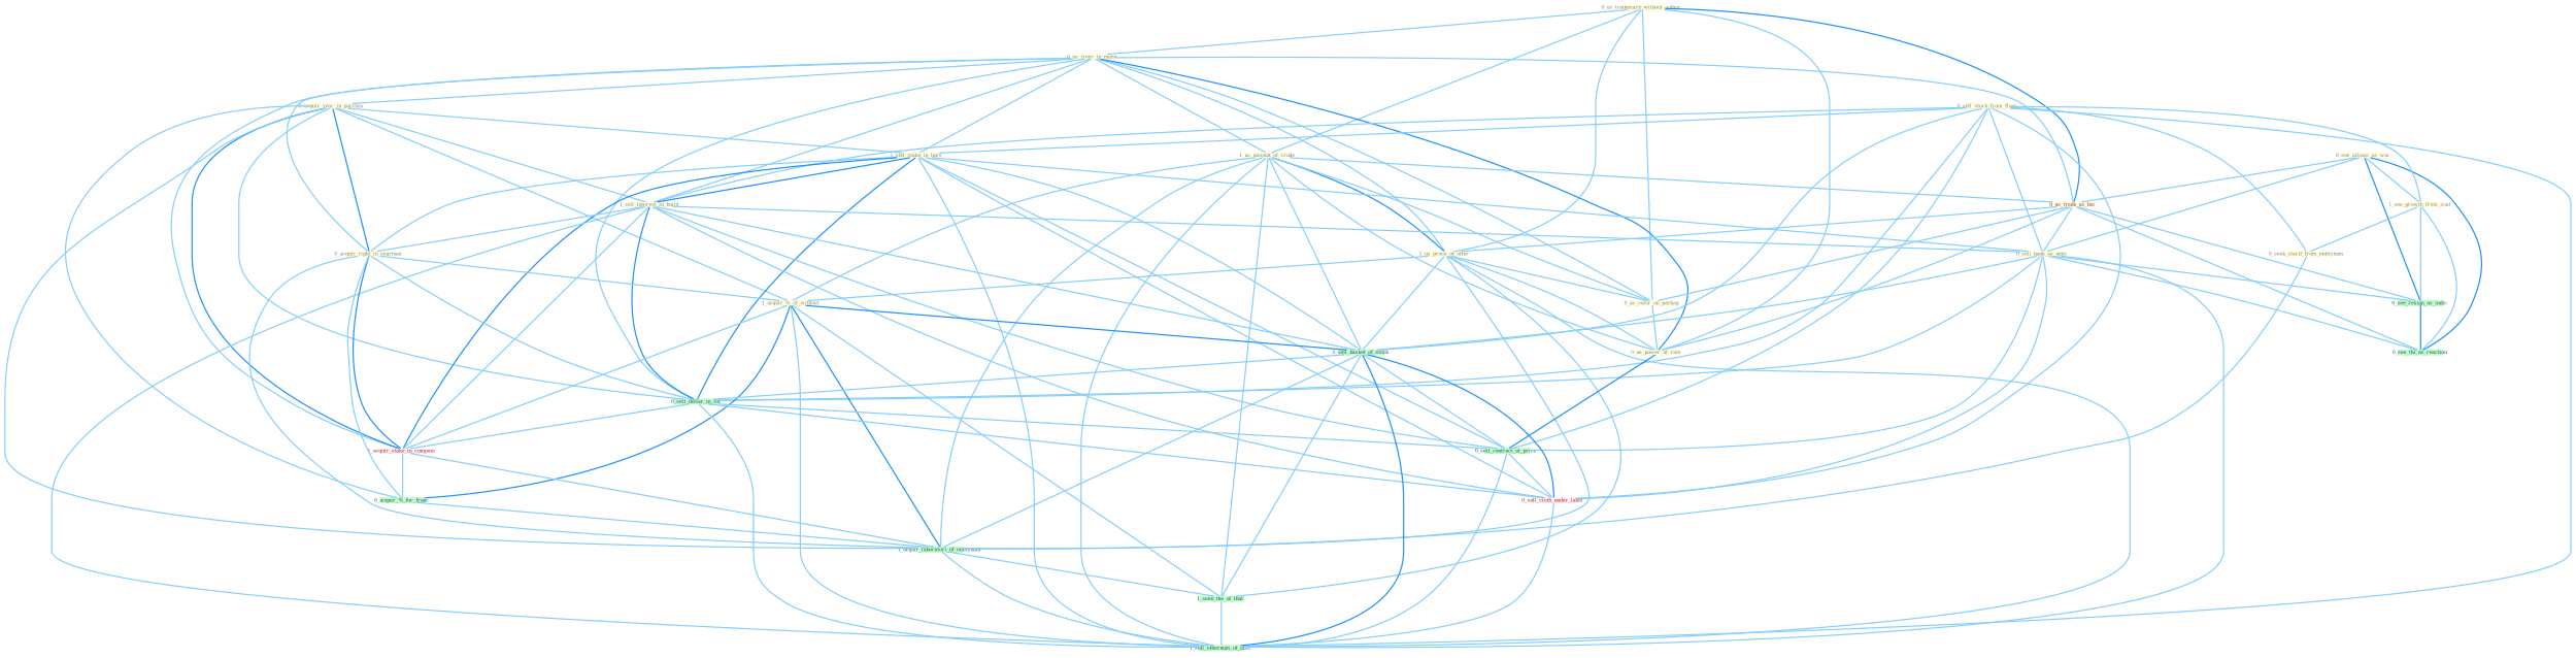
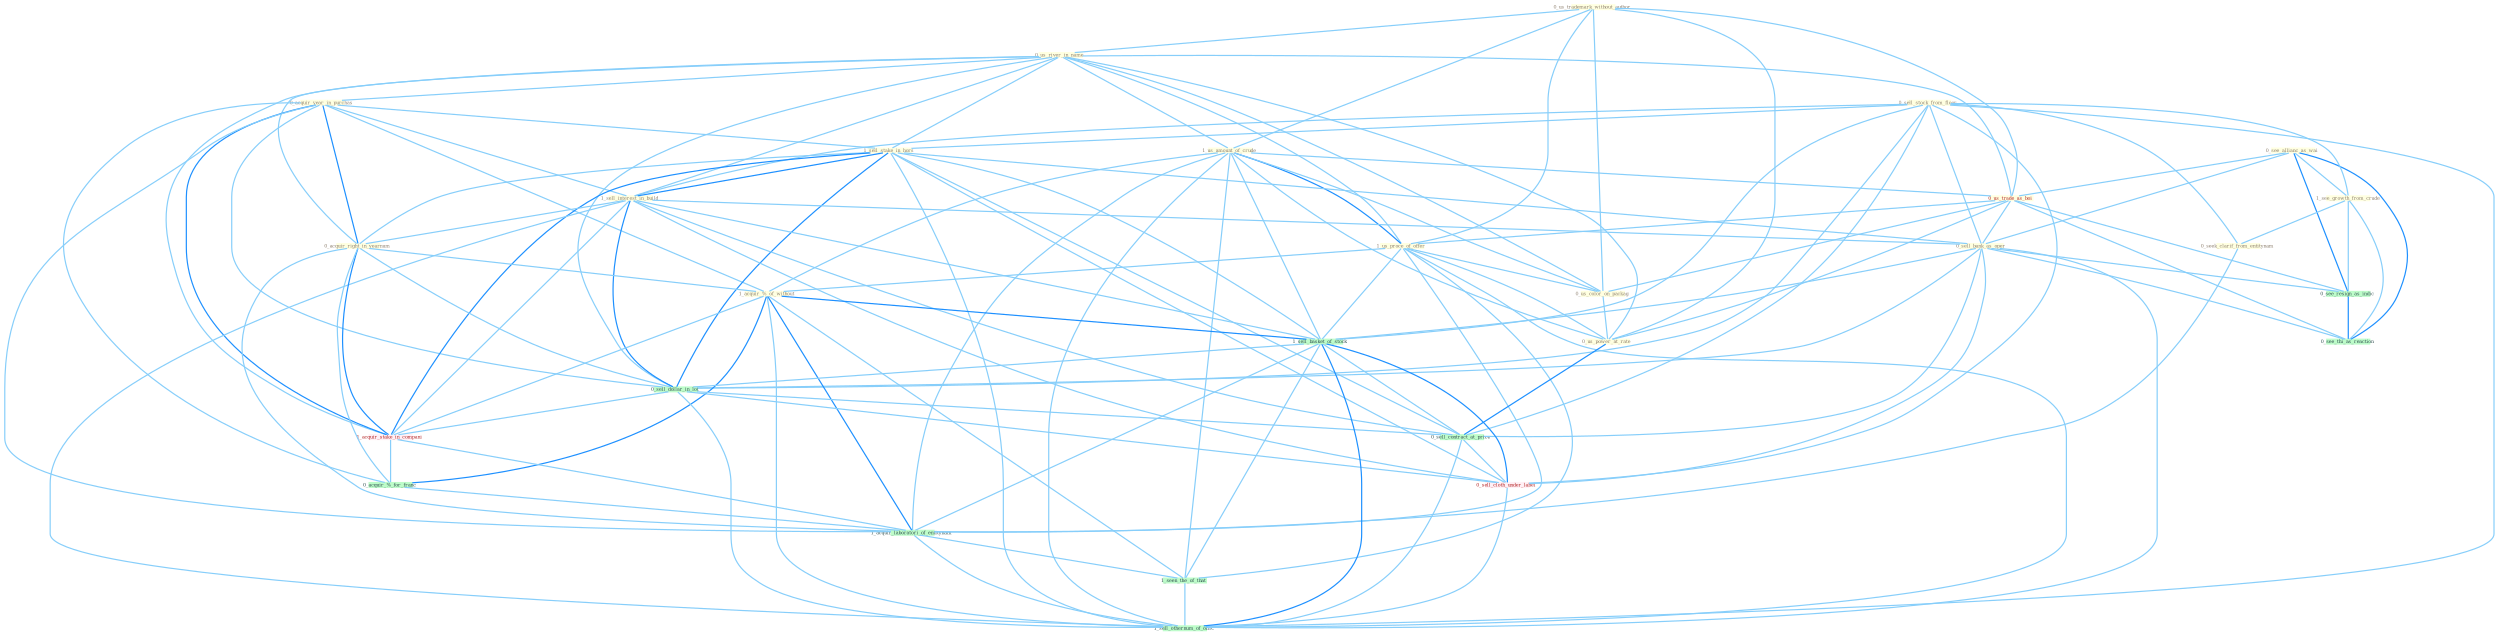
  graph {
    node [color="#ffffe0" fixedsize=true fontcolor="#8b7d6b" fontsize=4 shape=polygon style=filled]
    edge [color="#87cefa" w=1]
    "0_us_trademark_without_author " [height=.06 width=.5]
    "0_us_river_in_name " [height=.06 width=.5]
    "0_see_allianc_as_wai " [height=.06 width=.5]
    "0_sell_stock_from_floor " [height=.06 width=.5]
-   "1_see_growth_from_coat " [height=.06 width=.5]
+   "1_see_growth_from_coat " [height=.06 width=.5 label="1_see_growth_from_crude"]
    "1_us_amount_of_crude " [height=.06 width=.5]
    "0_acquir_year_in_purchas " [height=.06 width=.5]
    "1_sell_stake_in_hors " [height=.06 width=.5]
    "1_sell_interest_in_build " [height=.06 width=.5]
    "0_us_trade_as_boi " [fontcolor="#b22222" height=.06 width=.5]
    "0_sell_bank_as_oper " [height=.06 width=.5]
    "0_seek_clarif_from_entitynam " [height=.06 width=.5]
    "0_acquir_right_in_yearnum " [height=.06 width=.5]
    "1_us_proce_of_offer " [height=.06 width=.5]
    "0_us_color_on_packag " [height=.06 width=.5]
    n16 [height=.06 label="1_acquir_%_of_without" width=.5]
    "0_us_power_at_rate " [height=.06 width=.5]
    "1_acquir_stake_in_compani " [color="#fff0f5" fontcolor="#b22222" height=.06 width=.5]
    "0_sell_cloth_under_label " [color="#fff0f5" fontcolor="#b22222" height=.06 width=.5]
    "0_sell_dollar_in_lot " [color="#BDFCC9" fontcolor="#2f4f4f" height=.06 width=.5]
    "0_see_resign_as_indic " [color="#BDFCC9" fontcolor="#2f4f4f" height=.06 width=.5]
    "0_see_thi_as_reaction " [color="#BDFCC9" fontcolor="#2f4f4f" height=.06 width=.5]
    "1_sell_basket_of_stock " [color="#BDFCC9" fontcolor="#2f4f4f" height=.06 width=.5]
    "0_sell_contract_at_price " [color="#BDFCC9" fontcolor="#2f4f4f" height=.06 width=.5]
    "1_sell_othernum_of_offic " [color="#BDFCC9" fontcolor="#2f4f4f" height=.06 width=.5]
    "1_acquir_laboratori_of_entitynam " [color="#BDFCC9" fontcolor="#2f4f4f" height=.06 width=.5]
    "1_seen_the_of_that " [color="#BDFCC9" fontcolor="#2f4f4f" height=.06 width=.5]
    "0_acquir_%_for_franc " [color="#BDFCC9" fontcolor="#2f4f4f" height=.06 width=.5]
    subgraph sub_1 {
      "0_us_trademark_without_author "
      "0_us_river_in_name "
      "0_see_allianc_as_wai "
      "0_sell_stock_from_floor "
      "1_see_growth_from_coat "
      "1_us_amount_of_crude "
      "0_acquir_year_in_purchas "
      "1_sell_stake_in_hors "
      "1_sell_interest_in_build "
      "0_us_trade_as_boi "
      "0_sell_bank_as_oper "
      "0_seek_clarif_from_entitynam "
      "0_acquir_right_in_yearnum "
      "1_us_proce_of_offer "
      "0_us_color_on_packag "
      n16
      "0_us_power_at_rate "
    }
    subgraph sub_2 {
      "1_acquir_stake_in_compani "
      "0_sell_cloth_under_label "
    }
    "0_us_trademark_without_author " -- "0_us_river_in_name "
    "0_us_trademark_without_author " -- "1_us_amount_of_crude "
-   "0_us_trademark_without_author " -- "0_us_trade_as_boi " [color="#1e90ff"]
+   "0_us_trademark_without_author " -- "0_us_trade_as_boi "
    "0_us_trademark_without_author " -- "1_us_proce_of_offer "
    "0_us_trademark_without_author " -- "0_us_color_on_packag "
    "0_us_trademark_without_author " -- "0_us_power_at_rate "
    "0_us_river_in_name " -- "1_us_amount_of_crude "
    "0_us_river_in_name " -- "0_acquir_year_in_purchas "
    "0_us_river_in_name " -- "1_sell_stake_in_hors "
    "0_us_river_in_name " -- "1_sell_interest_in_build "
    "0_us_river_in_name " -- "0_us_trade_as_boi "
    "0_us_river_in_name " -- "0_acquir_right_in_yearnum "
    "0_us_river_in_name " -- "1_us_proce_of_offer "
    "0_us_river_in_name " -- "0_us_color_on_packag "
-   "0_us_river_in_name " -- "0_us_power_at_rate " [color="#1e90ff"]
+   "0_us_river_in_name " -- "0_us_power_at_rate "
    "0_us_river_in_name " -- "1_acquir_stake_in_compani "
    "0_us_river_in_name " -- "0_sell_dollar_in_lot "
    "0_see_allianc_as_wai " -- "1_see_growth_from_coat "
    "0_see_allianc_as_wai " -- "0_us_trade_as_boi "
    "0_see_allianc_as_wai " -- "0_sell_bank_as_oper "
    "0_see_allianc_as_wai " -- "0_see_resign_as_indic " [color="#1e90ff" w=2]
    "0_see_allianc_as_wai " -- "0_see_thi_as_reaction " [color="#1e90ff" w=2]
    "0_sell_stock_from_floor " -- "1_see_growth_from_coat "
    "0_sell_stock_from_floor " -- "1_sell_stake_in_hors "
    "0_sell_stock_from_floor " -- "1_sell_interest_in_build "
    "0_sell_stock_from_floor " -- "0_sell_bank_as_oper "
    "0_sell_stock_from_floor " -- "0_seek_clarif_from_entitynam "
    "0_sell_stock_from_floor " -- "0_sell_cloth_under_label "
    "0_sell_stock_from_floor " -- "0_sell_dollar_in_lot "
    "0_sell_stock_from_floor " -- "1_sell_basket_of_stock "
    "0_sell_stock_from_floor " -- "0_sell_contract_at_price "
    "0_sell_stock_from_floor " -- "1_sell_othernum_of_offic "
    "1_see_growth_from_coat " -- "0_seek_clarif_from_entitynam "
    "1_see_growth_from_coat " -- "0_see_resign_as_indic "
    "1_see_growth_from_coat " -- "0_see_thi_as_reaction "
    "1_us_amount_of_crude " -- "0_us_trade_as_boi "
    "1_us_amount_of_crude " -- "1_us_proce_of_offer " [color="#1e90ff" w=2]
    "1_us_amount_of_crude " -- "0_us_color_on_packag "
    "1_us_amount_of_crude " -- n16
    "1_us_amount_of_crude " -- "0_us_power_at_rate "
    "1_us_amount_of_crude " -- "1_sell_basket_of_stock "
    "1_us_amount_of_crude " -- "1_sell_othernum_of_offic "
    "1_us_amount_of_crude " -- "1_acquir_laboratori_of_entitynam "
    "1_us_amount_of_crude " -- "1_seen_the_of_that "
    "0_acquir_year_in_purchas " -- "1_sell_stake_in_hors "
    "0_acquir_year_in_purchas " -- "1_sell_interest_in_build "
    "0_acquir_year_in_purchas " -- "0_acquir_right_in_yearnum " [color="#1e90ff" w=2]
    "0_acquir_year_in_purchas " -- n16
    "0_acquir_year_in_purchas " -- "1_acquir_stake_in_compani " [color="#1e90ff" w=2]
    "0_acquir_year_in_purchas " -- "0_sell_dollar_in_lot "
    "0_acquir_year_in_purchas " -- "1_acquir_laboratori_of_entitynam "
    "0_acquir_year_in_purchas " -- "0_acquir_%_for_franc "
    "1_sell_stake_in_hors " -- "1_sell_interest_in_build " [color="#1e90ff" w=2]
    "1_sell_stake_in_hors " -- "0_sell_bank_as_oper "
    "1_sell_stake_in_hors " -- "0_acquir_right_in_yearnum "
    "1_sell_stake_in_hors " -- "1_acquir_stake_in_compani " [color="#1e90ff" w=2]
    "1_sell_stake_in_hors " -- "0_sell_cloth_under_label "
    "1_sell_stake_in_hors " -- "0_sell_dollar_in_lot " [color="#1e90ff" w=2]
    "1_sell_stake_in_hors " -- "1_sell_basket_of_stock "
    "1_sell_stake_in_hors " -- "0_sell_contract_at_price "
    "1_sell_stake_in_hors " -- "1_sell_othernum_of_offic "
    "1_sell_interest_in_build " -- "0_sell_bank_as_oper "
    "1_sell_interest_in_build " -- "0_acquir_right_in_yearnum "
    "1_sell_interest_in_build " -- "1_acquir_stake_in_compani "
    "1_sell_interest_in_build " -- "0_sell_cloth_under_label "
    "1_sell_interest_in_build " -- "0_sell_dollar_in_lot " [color="#1e90ff" w=2]
    "1_sell_interest_in_build " -- "1_sell_basket_of_stock "
    "1_sell_interest_in_build " -- "0_sell_contract_at_price "
    "1_sell_interest_in_build " -- "1_sell_othernum_of_offic "
    "0_us_trade_as_boi " -- "0_sell_bank_as_oper "
    "0_us_trade_as_boi " -- "1_us_proce_of_offer "
    "0_us_trade_as_boi " -- "0_us_color_on_packag "
    "0_us_trade_as_boi " -- "0_us_power_at_rate "
    "0_us_trade_as_boi " -- "0_see_resign_as_indic "
    "0_us_trade_as_boi " -- "0_see_thi_as_reaction "
    "0_sell_bank_as_oper " -- "0_sell_cloth_under_label "
    "0_sell_bank_as_oper " -- "0_sell_dollar_in_lot "
    "0_sell_bank_as_oper " -- "0_see_resign_as_indic "
    "0_sell_bank_as_oper " -- "0_see_thi_as_reaction "
    "0_sell_bank_as_oper " -- "1_sell_basket_of_stock "
    "0_sell_bank_as_oper " -- "0_sell_contract_at_price "
    "0_sell_bank_as_oper " -- "1_sell_othernum_of_offic "
    "0_seek_clarif_from_entitynam " -- "1_acquir_laboratori_of_entitynam "
    "0_acquir_right_in_yearnum " -- n16
    "0_acquir_right_in_yearnum " -- "1_acquir_stake_in_compani " [color="#1e90ff" w=2]
    "0_acquir_right_in_yearnum " -- "0_sell_dollar_in_lot "
    "0_acquir_right_in_yearnum " -- "1_acquir_laboratori_of_entitynam "
    "0_acquir_right_in_yearnum " -- "0_acquir_%_for_franc "
    "1_us_proce_of_offer " -- "0_us_color_on_packag "
    "1_us_proce_of_offer " -- n16
    "1_us_proce_of_offer " -- "0_us_power_at_rate "
    "1_us_proce_of_offer " -- "1_sell_basket_of_stock "
    "1_us_proce_of_offer " -- "1_sell_othernum_of_offic "
    "1_us_proce_of_offer " -- "1_acquir_laboratori_of_entitynam "
    "1_us_proce_of_offer " -- "1_seen_the_of_that "
    "0_us_color_on_packag " -- "0_us_power_at_rate "
    n16 -- "1_acquir_stake_in_compani "
    n16 -- "1_sell_basket_of_stock " [color="#1e90ff" w=2]
    n16 -- "1_sell_othernum_of_offic "
    n16 -- "1_acquir_laboratori_of_entitynam " [color="#1e90ff" w=2]
    n16 -- "1_seen_the_of_that "
    n16 -- "0_acquir_%_for_franc " [color="#1e90ff" w=2]
    "0_us_power_at_rate " -- "0_sell_contract_at_price " [color="#1e90ff"]
    "1_acquir_stake_in_compani " -- "1_acquir_laboratori_of_entitynam "
    "1_acquir_stake_in_compani " -- "0_acquir_%_for_franc "
    "0_sell_cloth_under_label " -- "1_sell_othernum_of_offic "
    "0_sell_dollar_in_lot " -- "1_acquir_stake_in_compani "
    "0_sell_dollar_in_lot " -- "0_sell_cloth_under_label "
    "0_sell_dollar_in_lot " -- "0_sell_contract_at_price "
    "0_sell_dollar_in_lot " -- "1_sell_othernum_of_offic "
    "0_see_resign_as_indic " -- "0_see_thi_as_reaction " [color="#1e90ff" w=2]
    "1_sell_basket_of_stock " -- "0_sell_cloth_under_label " [color="#1e90ff"]
    "1_sell_basket_of_stock " -- "0_sell_dollar_in_lot "
    "1_sell_basket_of_stock " -- "0_sell_contract_at_price "
    "1_sell_basket_of_stock " -- "1_sell_othernum_of_offic " [color="#1e90ff" w=2]
    "1_sell_basket_of_stock " -- "1_acquir_laboratori_of_entitynam "
    "1_sell_basket_of_stock " -- "1_seen_the_of_that "
    "0_sell_contract_at_price " -- "0_sell_cloth_under_label "
    "0_sell_contract_at_price " -- "1_sell_othernum_of_offic "
    "1_acquir_laboratori_of_entitynam " -- "1_sell_othernum_of_offic "
    "1_acquir_laboratori_of_entitynam " -- "1_seen_the_of_that "
    "1_seen_the_of_that " -- "1_sell_othernum_of_offic "
    "0_acquir_%_for_franc " -- "1_acquir_laboratori_of_entitynam "
  }
